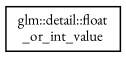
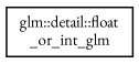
  digraph {
    rankdir=TB
    fontname="EB Garamond"
-   n1 [color=black fillcolor=white fontname="EB Garamond" fontsize=10 height=0.2 label="glm::detail::float\l_or_int_value" shape=record style=filled width=0.4]
+   n1 [color=black fillcolor=white fontname="EB Garamond" fontsize=10 height=0.2 label="glm::detail::float\l_or_int_glm" shape=record style=filled width=0.4]
  }
